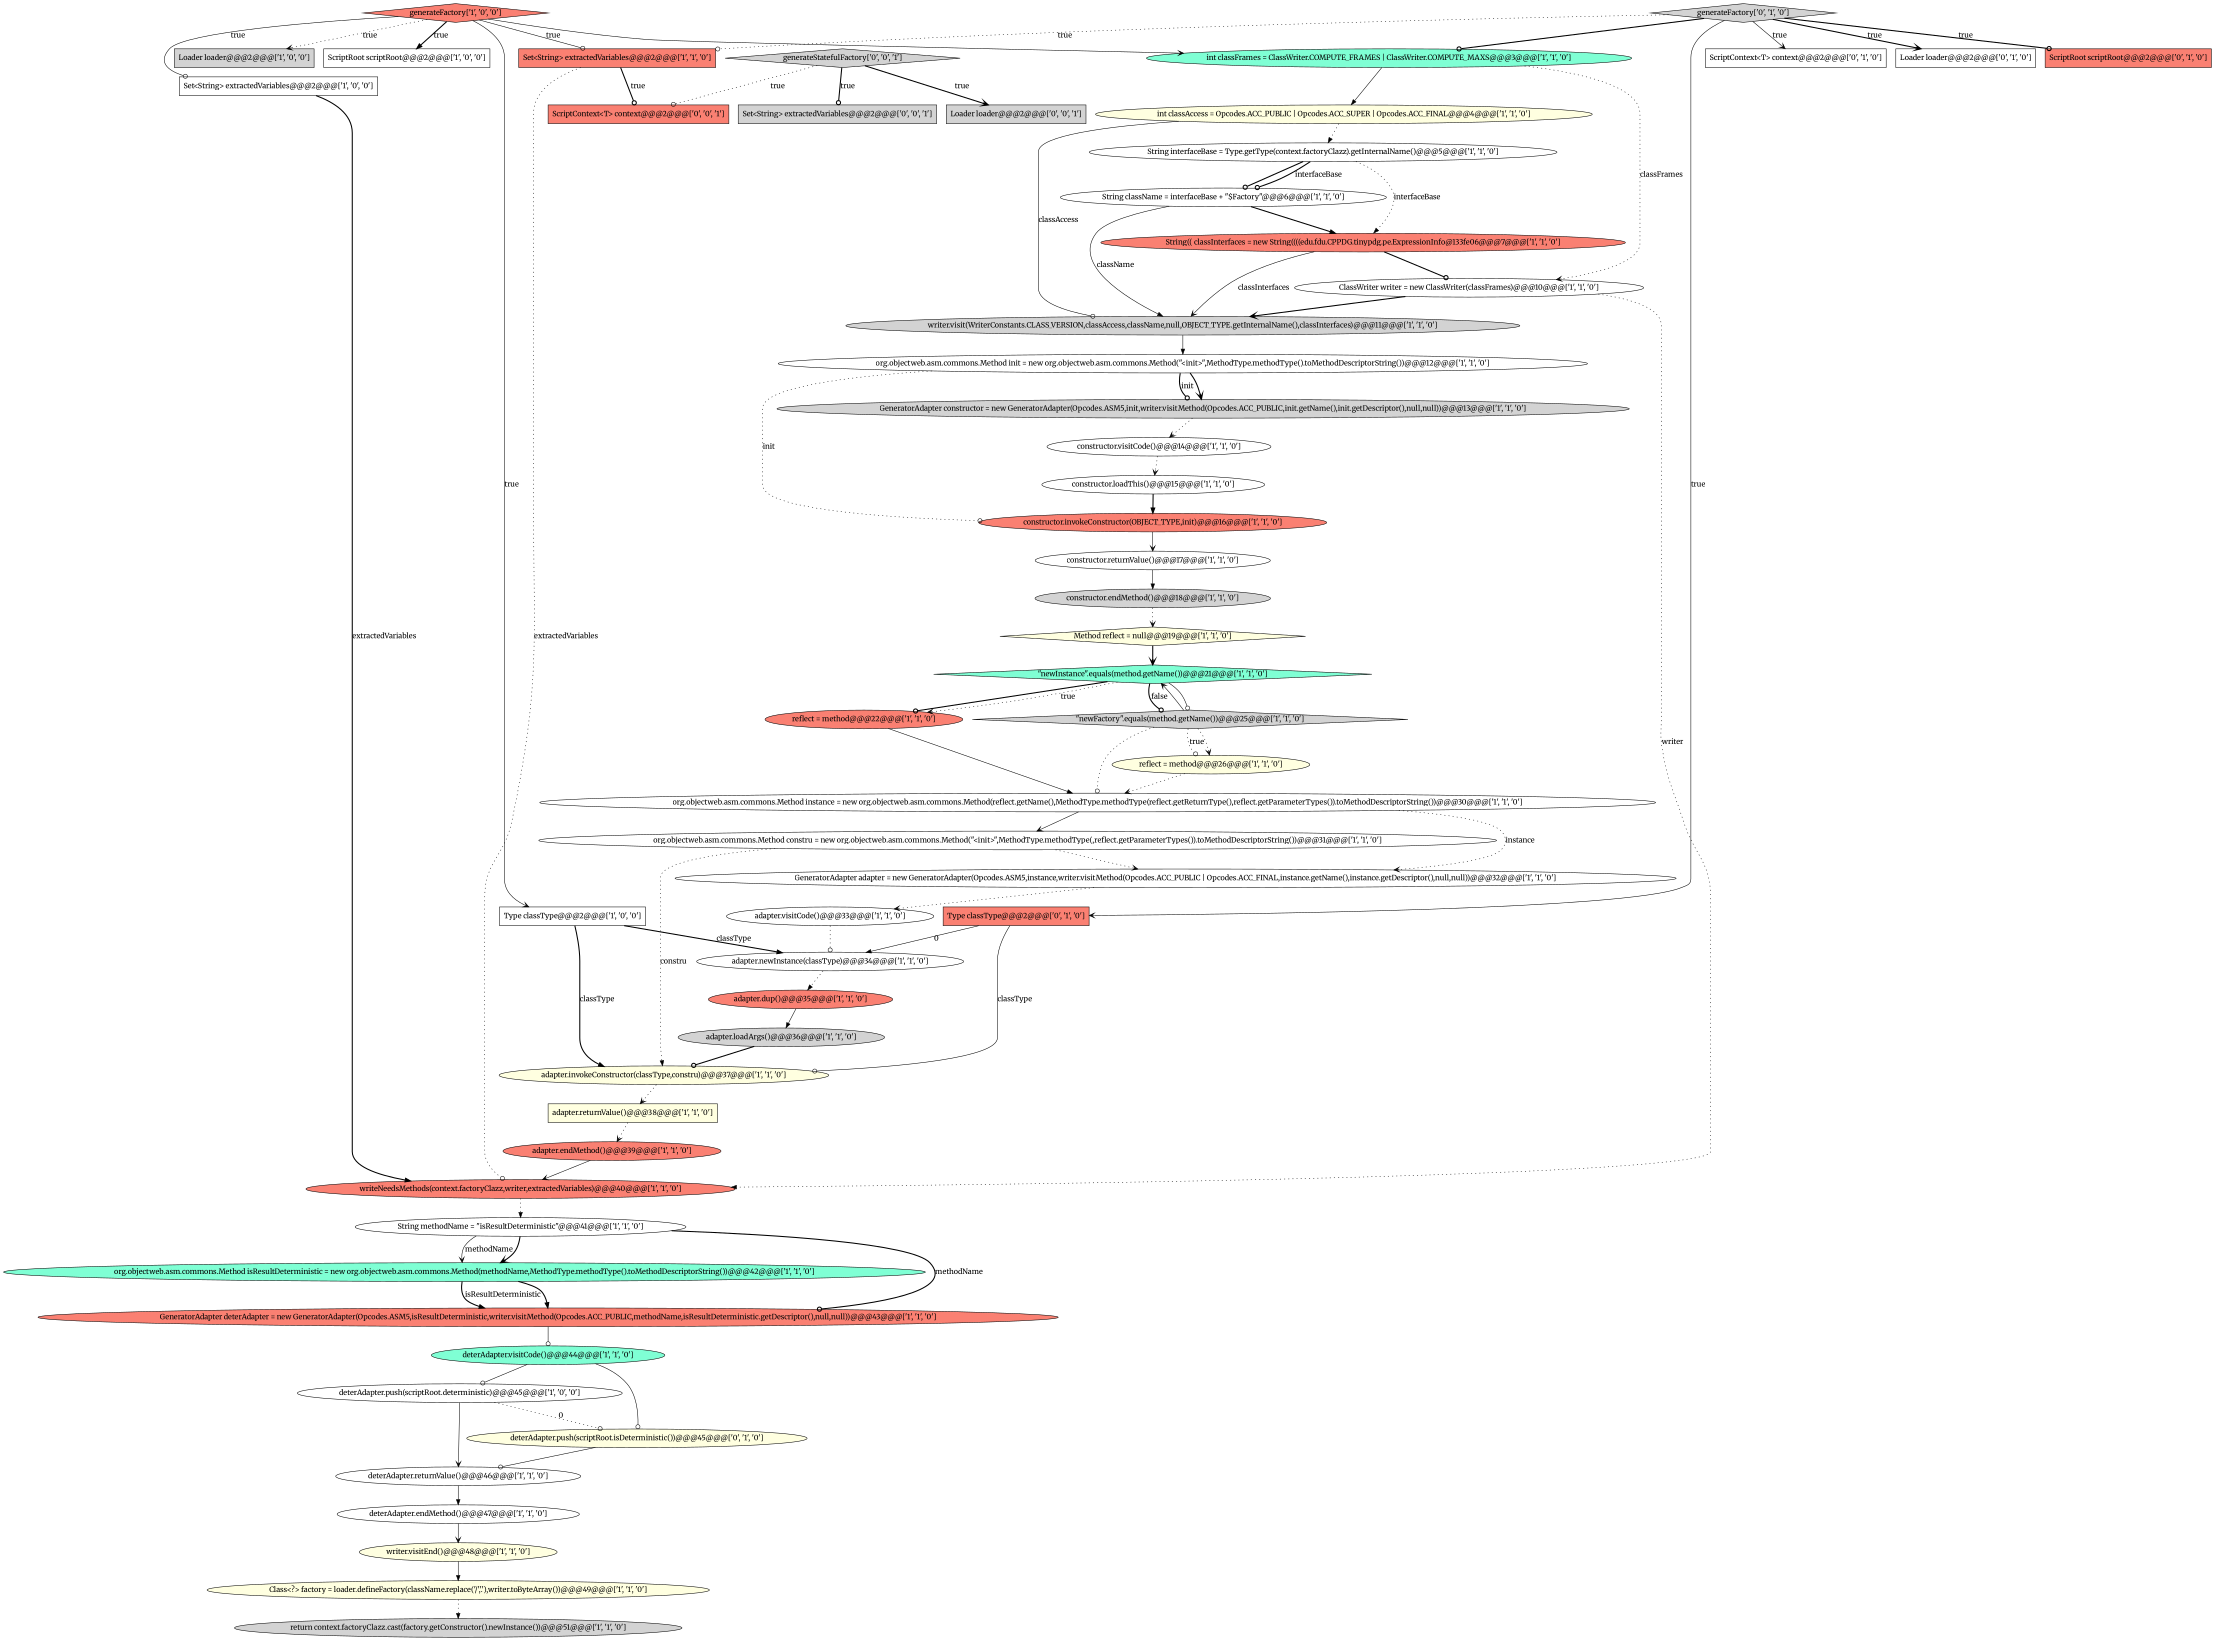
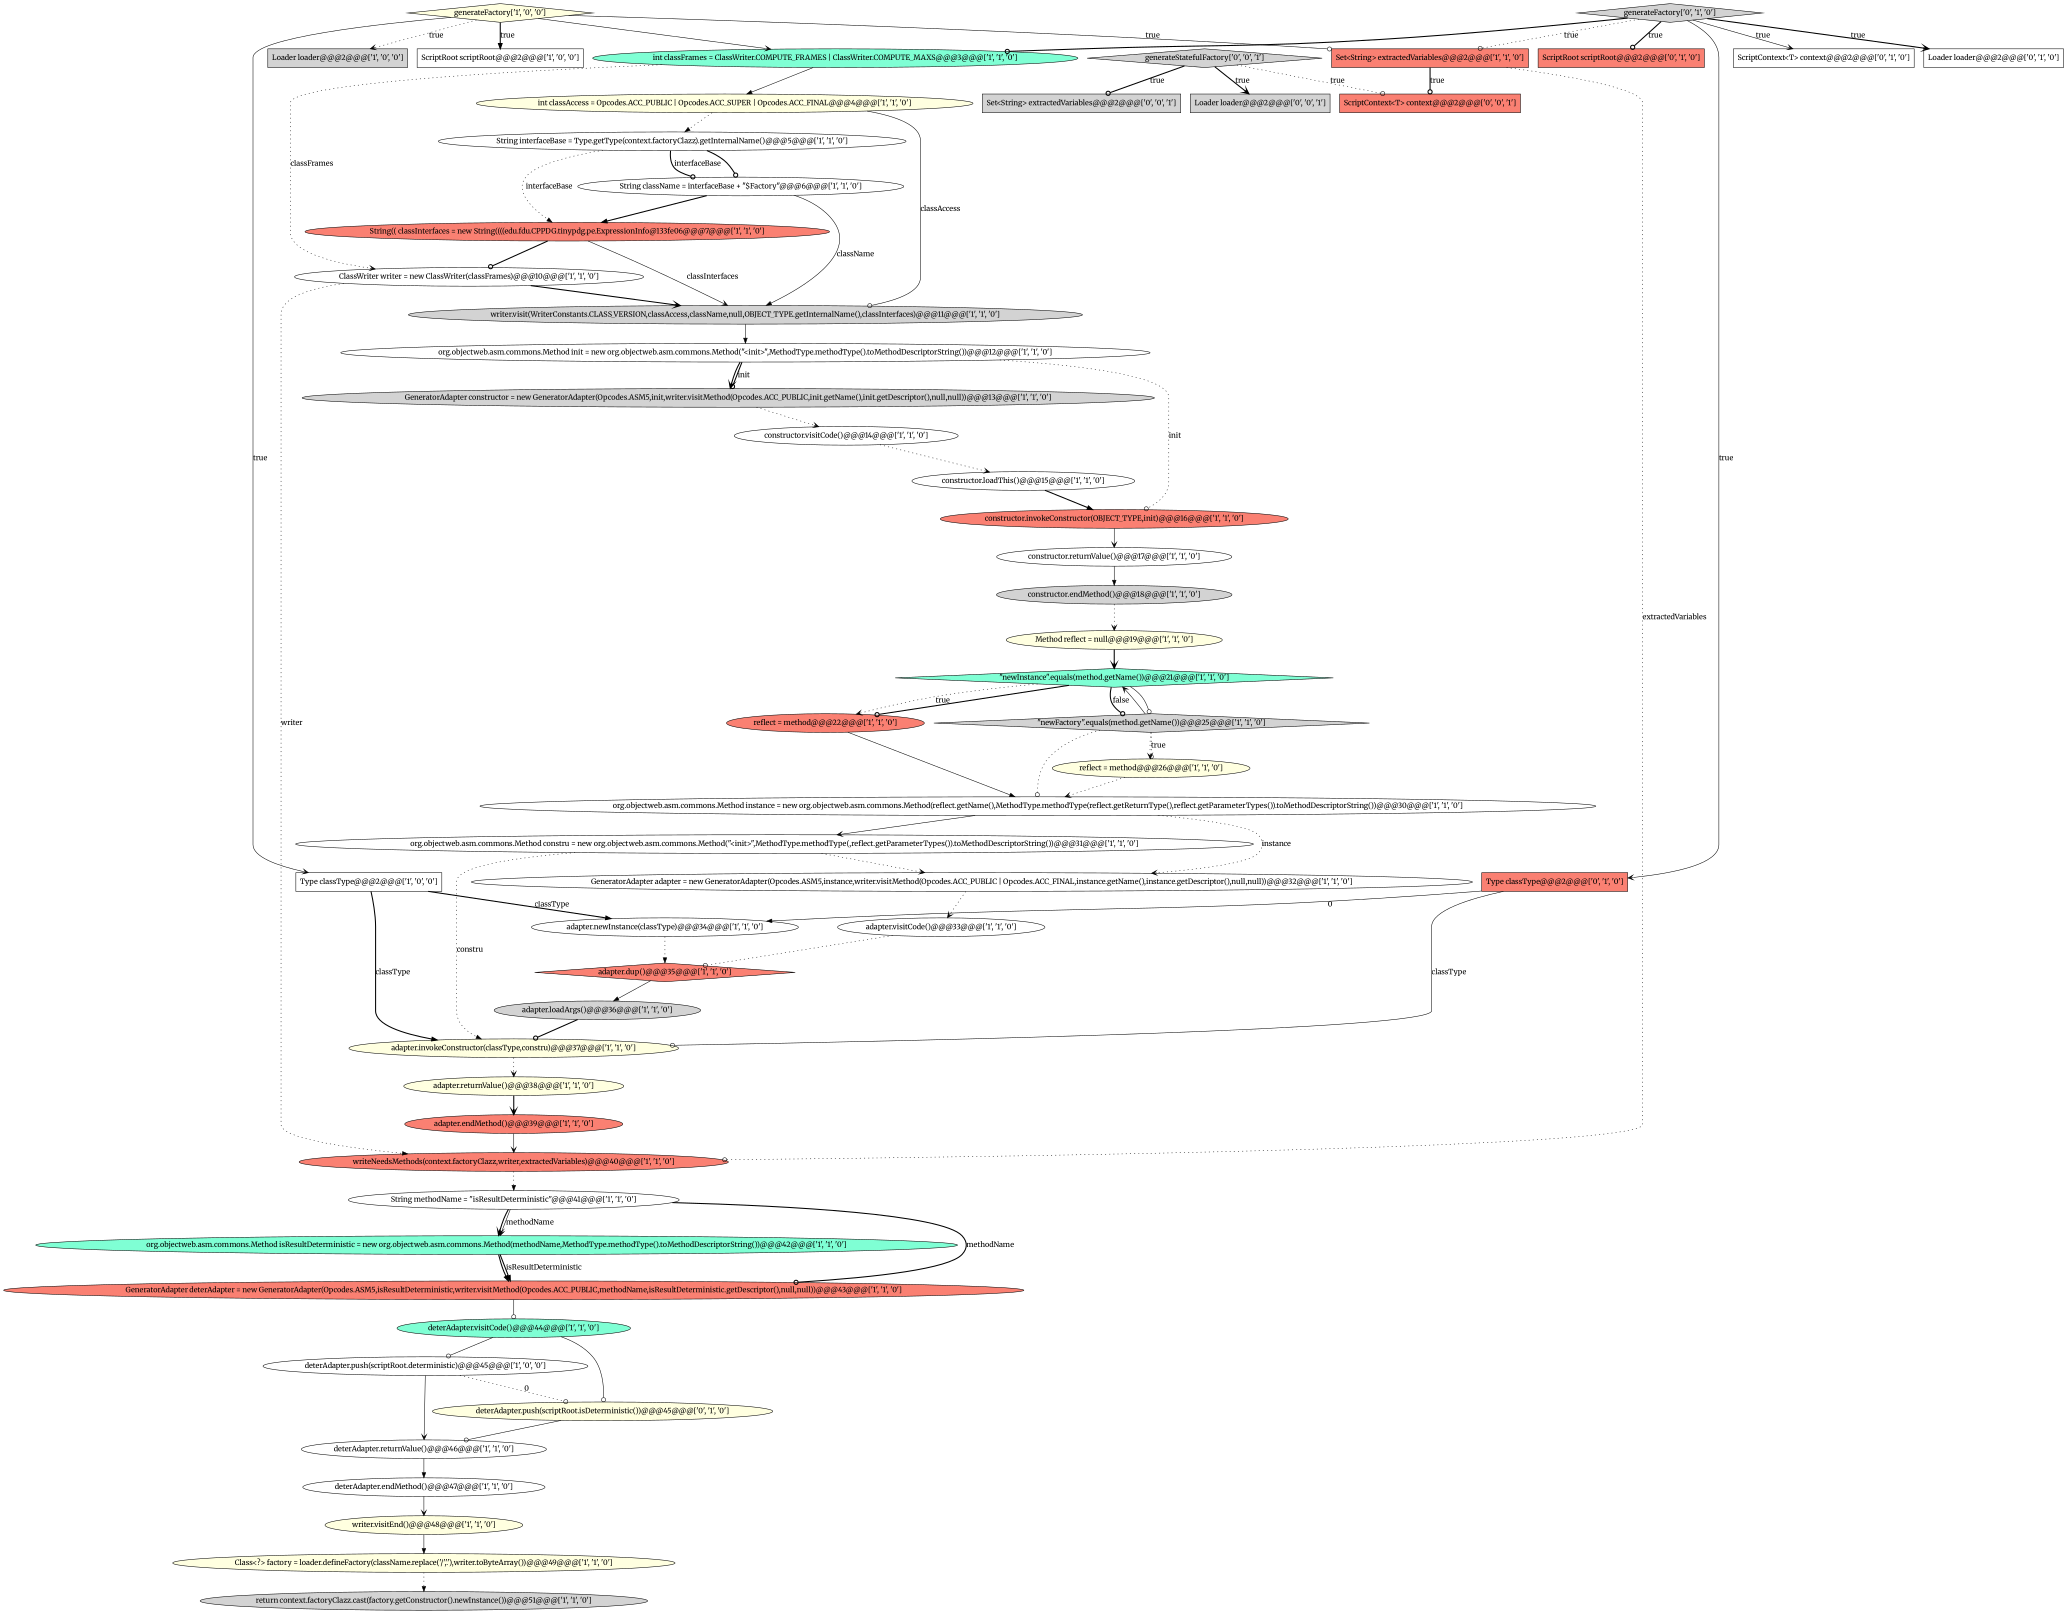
  digraph {
    fontname=Merriweather
    node [fillcolor=white fontname=Merriweather shape=ellipse style=filled]
    edge [arrowhead=vee fontname=Merriweather style=solid]
    n1 [fillcolor=aquamarine label="org.objectweb.asm.commons.Method isResultDeterministic = new org.objectweb.asm.commons.Method(methodName,MethodType.methodType().toMethodDescriptorString())@@@42@@@['1', '1', '0']"]
    n2 [fillcolor=salmon label="GeneratorAdapter deterAdapter = new GeneratorAdapter(Opcodes.ASM5,isResultDeterministic,writer.visitMethod(Opcodes.ACC_PUBLIC,methodName,isResultDeterministic.getDescriptor(),null,null))@@@43@@@['1', '1', '0']"]
    n3 [fillcolor=aquamarine label="deterAdapter.visitCode()@@@44@@@['1', '1', '0']"]
    n4 [fillcolor=lightgrey label="GeneratorAdapter constructor = new GeneratorAdapter(Opcodes.ASM5,init,writer.visitMethod(Opcodes.ACC_PUBLIC,init.getName(),init.getDescriptor(),null,null))@@@13@@@['1', '1', '0']"]
    n5 [label="constructor.visitCode()@@@14@@@['1', '1', '0']"]
    n6 [label="constructor.loadThis()@@@15@@@['1', '1', '0']"]
    n7 [label="deterAdapter.push(scriptRoot.deterministic)@@@45@@@['1', '0', '0']"]
    n8 [fillcolor=lightyellow label="deterAdapter.push(scriptRoot.isDeterministic())@@@45@@@['0', '1', '0']"]
    n9 [label="deterAdapter.returnValue()@@@46@@@['1', '1', '0']"]
    n10 [label="deterAdapter.endMethod()@@@47@@@['1', '1', '0']"]
    n11 [fillcolor=lightgrey label="\"newFactory\".equals(method.getName())@@@25@@@['1', '1', '0']" shape=diamond]
    n12 [fillcolor=lightyellow label="reflect = method@@@26@@@['1', '1', '0']"]
    n13 [label="org.objectweb.asm.commons.Method instance = new org.objectweb.asm.commons.Method(reflect.getName(),MethodType.methodType(reflect.getReturnType(),reflect.getParameterTypes()).toMethodDescriptorString())@@@30@@@['1', '1', '0']"]
    n14 [fillcolor=aquamarine label="\"newInstance\".equals(method.getName())@@@21@@@['1', '1', '0']" shape=diamond]
    n15 [label="GeneratorAdapter adapter = new GeneratorAdapter(Opcodes.ASM5,instance,writer.visitMethod(Opcodes.ACC_PUBLIC | Opcodes.ACC_FINAL,instance.getName(),instance.getDescriptor(),null,null))@@@32@@@['1', '1', '0']"]
    n16 [label="org.objectweb.asm.commons.Method constru = new org.objectweb.asm.commons.Method(\"<init>\",MethodType.methodType(,reflect.getParameterTypes()).toMethodDescriptorString())@@@31@@@['1', '1', '0']"]
    n17 [fillcolor=salmon label="reflect = method@@@22@@@['1', '1', '0']"]
    n18 [label="ScriptContext<T> context@@@2@@@['0', '1', '0']" shape=box]
    n19 [fillcolor=lightgrey label="return context.factoryClazz.cast(factory.getConstructor().newInstance())@@@51@@@['1', '1', '0']"]
    n20 [label="Loader loader@@@2@@@['0', '1', '0']" shape=box]
    n21 [label="constructor.returnValue()@@@17@@@['1', '1', '0']"]
    n22 [fillcolor=lightgrey label="constructor.endMethod()@@@18@@@['1', '1', '0']"]
-   n23 [fillcolor=lightyellow label="Method reflect = null@@@19@@@['1', '1', '0']" shape=diamond]
+   n23 [fillcolor=lightyellow label="Method reflect = null@@@19@@@['1', '1', '0']"]
    n24 [fillcolor=lightyellow label="adapter.invokeConstructor(classType,constru)@@@37@@@['1', '1', '0']"]
-   n25 [fillcolor=lightyellow label="adapter.returnValue()@@@38@@@['1', '1', '0']" shape=box]
+   n25 [fillcolor=lightyellow label="adapter.returnValue()@@@38@@@['1', '1', '0']"]
    n26 [fillcolor=salmon label="adapter.endMethod()@@@39@@@['1', '1', '0']"]
    n27 [label="String className = interfaceBase + \"$Factory\"@@@6@@@['1', '1', '0']"]
    n28 [fillcolor=salmon label="String(( classInterfaces = new String((((edu.fdu.CPPDG.tinypdg.pe.ExpressionInfo@133fe06@@@7@@@['1', '1', '0']"]
    n29 [fillcolor=lightgrey label="writer.visit(WriterConstants.CLASS_VERSION,classAccess,className,null,OBJECT_TYPE.getInternalName(),classInterfaces)@@@11@@@['1', '1', '0']"]
    n30 [label="ClassWriter writer = new ClassWriter(classFrames)@@@10@@@['1', '1', '0']"]
    n31 [label="org.objectweb.asm.commons.Method init = new org.objectweb.asm.commons.Method(\"<init>\",MethodType.methodType().toMethodDescriptorString())@@@12@@@['1', '1', '0']"]
    n32 [fillcolor=salmon label="writeNeedsMethods(context.factoryClazz,writer,extractedVariables)@@@40@@@['1', '1', '0']"]
    n33 [fillcolor=lightgrey label="generateStatefulFactory['0', '0', '1']" shape=diamond]
    n34 [fillcolor=salmon label="ScriptContext<T> context@@@2@@@['0', '0', '1']" shape=box]
    n35 [fillcolor=lightgrey label="Set<String> extractedVariables@@@2@@@['0', '0', '1']" shape=box]
    n36 [fillcolor=lightgrey label="Loader loader@@@2@@@['0', '0', '1']" shape=box]
    n37 [fillcolor=salmon label="constructor.invokeConstructor(OBJECT_TYPE,init)@@@16@@@['1', '1', '0']"]
    n38 [fillcolor=lightyellow label="Class<?> factory = loader.defineFactory(className.replace('/','.'),writer.toByteArray())@@@49@@@['1', '1', '0']"]
    n39 [fillcolor=salmon label="Set<String> extractedVariables@@@2@@@['1', '1', '0']" shape=box]
    n40 [label="String methodName = \"isResultDeterministic\"@@@41@@@['1', '1', '0']"]
    n41 [fillcolor=lightgrey label="Loader loader@@@2@@@['1', '0', '0']" shape=box]
    n42 [label="adapter.newInstance(classType)@@@34@@@['1', '1', '0']"]
-   n43 [fillcolor=salmon label="adapter.dup()@@@35@@@['1', '1', '0']"]
+   n43 [fillcolor=salmon label="adapter.dup()@@@35@@@['1', '1', '0']" shape=diamond]
    n44 [fillcolor=lightgrey label="adapter.loadArgs()@@@36@@@['1', '1', '0']"]
-   n45 [fillcolor=salmon label="generateFactory['1', '0', '0']" shape=diamond]
+   n45 [fillcolor=lightyellow label="generateFactory['1', '0', '0']" shape=diamond]
    n46 [label="ScriptRoot scriptRoot@@@2@@@['1', '0', '0']" shape=box]
-   n47 [label="Set<String> extractedVariables@@@2@@@['1', '0', '0']" shape=box]
    n48 [fillcolor=aquamarine label="int classFrames = ClassWriter.COMPUTE_FRAMES | ClassWriter.COMPUTE_MAXS@@@3@@@['1', '1', '0']"]
    n49 [label="Type classType@@@2@@@['1', '0', '0']" shape=box]
    n50 [fillcolor=lightyellow label="int classAccess = Opcodes.ACC_PUBLIC | Opcodes.ACC_SUPER | Opcodes.ACC_FINAL@@@4@@@['1', '1', '0']"]
    n51 [label="adapter.visitCode()@@@33@@@['1', '1', '0']"]
    n52 [fillcolor=salmon label="Type classType@@@2@@@['0', '1', '0']" shape=box]
    n53 [label="String interfaceBase = Type.getType(context.factoryClazz).getInternalName()@@@5@@@['1', '1', '0']"]
    n54 [fillcolor=lightyellow label="writer.visitEnd()@@@48@@@['1', '1', '0']"]
    n55 [fillcolor=lightgrey label="generateFactory['0', '1', '0']" shape=diamond]
    n56 [fillcolor=salmon label="ScriptRoot scriptRoot@@@2@@@['0', '1', '0']" shape=box]
    n1 -> n2 [arrowhead=normal label=isResultDeterministic style=bold]
    n1 -> n2 [arrowhead=normal style=bold]
    n2 -> n3 [arrowhead=odot]
    n3 -> n7 [arrowhead=odot]
    n3 -> n8 [arrowhead=odot]
    n4 -> n5 [style=dotted]
    n5 -> n6 [style=dotted]
    n6 -> n37 [arrowhead=normal style=bold]
    n7 -> n8 [arrowhead=odot label=0 style=dotted]
    n7 -> n9
    n8 -> n9 [arrowhead=odot]
    n9 -> n10 [arrowhead=normal]
    n10 -> n54
    n11 -> n12 [arrowhead=odot label=true style=dotted]
    n11 -> n12 [style=dotted]
    n11 -> n13 [arrowhead=odot style=dotted]
    n11 -> n14
    n12 -> n13 [style=dotted]
    n13 -> n15 [label=instance style=dotted]
    n13 -> n16
    n14 -> n11 [arrowhead=odot]
    n14 -> n11 [arrowhead=odot label=false style=bold]
    n14 -> n17 [arrowhead=odot style=bold]
    n14 -> n17 [label=true style=dotted]
    n15 -> n51 [style=dotted]
    n16 -> n15 [style=dotted]
    n16 -> n24 [arrowhead=normal label=constru style=dotted]
    n17 -> n13 [arrowhead=normal]
    n21 -> n22 [arrowhead=normal]
    n22 -> n23 [style=dotted]
    n23 -> n14 [style=bold]
    n24 -> n25 [style=dotted]
-   n25 -> n26 [style=dotted]
+   n25 -> n26 [style=bold]
    n26 -> n32
    n27 -> n28 [arrowhead=normal style=bold]
    n27 -> n29 [arrowhead=normal label=className]
    n28 -> n29 [label=classInterfaces]
    n28 -> n30 [arrowhead=odot style=bold]
    n29 -> n31 [arrowhead=normal]
    n30 -> n29 [style=bold]
    n30 -> n32 [arrowhead=normal label=writer style=dotted]
    n31 -> n4 [style=bold]
    n31 -> n4 [arrowhead=odot label=init style=bold]
    n31 -> n37 [arrowhead=odot label=init style=dotted]
    n32 -> n40 [arrowhead=normal style=dotted]
    n33 -> n34 [arrowhead=odot label=true style=dotted]
    n33 -> n35 [arrowhead=odot label=true style=bold]
    n33 -> n36 [label=true style=bold]
    n37 -> n21
    n38 -> n19 [arrowhead=normal style=dotted]
    n39 -> n32 [arrowhead=odot label=extractedVariables style=dotted]
    n39 -> n34 [arrowhead=odot label=true style=bold]
    n40 -> n1 [label=methodName]
    n40 -> n1 [style=bold]
    n40 -> n2 [arrowhead=odot label=methodName style=bold]
    n42 -> n43 [arrowhead=normal style=dotted]
    n43 -> n44 [arrowhead=normal]
    n44 -> n24 [arrowhead=odot style=bold]
    n45 -> n39 [arrowhead=odot label=true]
    n45 -> n41 [label=true style=dotted]
    n45 -> n46 [arrowhead=normal label=true style=bold]
-   n45 -> n47 [arrowhead=odot label=true]
    n45 -> n48
    n45 -> n49 [label=true]
-   n47 -> n32 [arrowhead=normal label=extractedVariables style=bold]
    n48 -> n30 [label=classFrames style=dotted]
    n48 -> n50 [arrowhead=normal]
    n49 -> n24 [arrowhead=normal label=classType style=bold]
    n49 -> n42 [arrowhead=normal label=classType style=bold]
    n50 -> n29 [arrowhead=odot label=classAccess]
    n50 -> n53 [arrowhead=normal style=dotted]
-   n51 -> n42 [arrowhead=odot style=dotted]
+   n51 -> n43 [arrowhead=odot style=dotted]
    n52 -> n24 [arrowhead=odot label=classType]
    n52 -> n42 [arrowhead=normal label=0]
    n53 -> n27 [arrowhead=odot style=bold]
    n53 -> n27 [arrowhead=odot label=interfaceBase style=bold]
    n53 -> n28 [arrowhead=normal label=interfaceBase style=dotted]
    n54 -> n38 [arrowhead=normal]
    n55 -> n18 [label=true]
    n55 -> n20 [label=true style=bold]
    n55 -> n39 [arrowhead=odot label=true style=dotted]
    n55 -> n48 [arrowhead=odot style=bold]
    n55 -> n52 [label=true]
    n55 -> n56 [arrowhead=odot label=true style=bold]
  }
